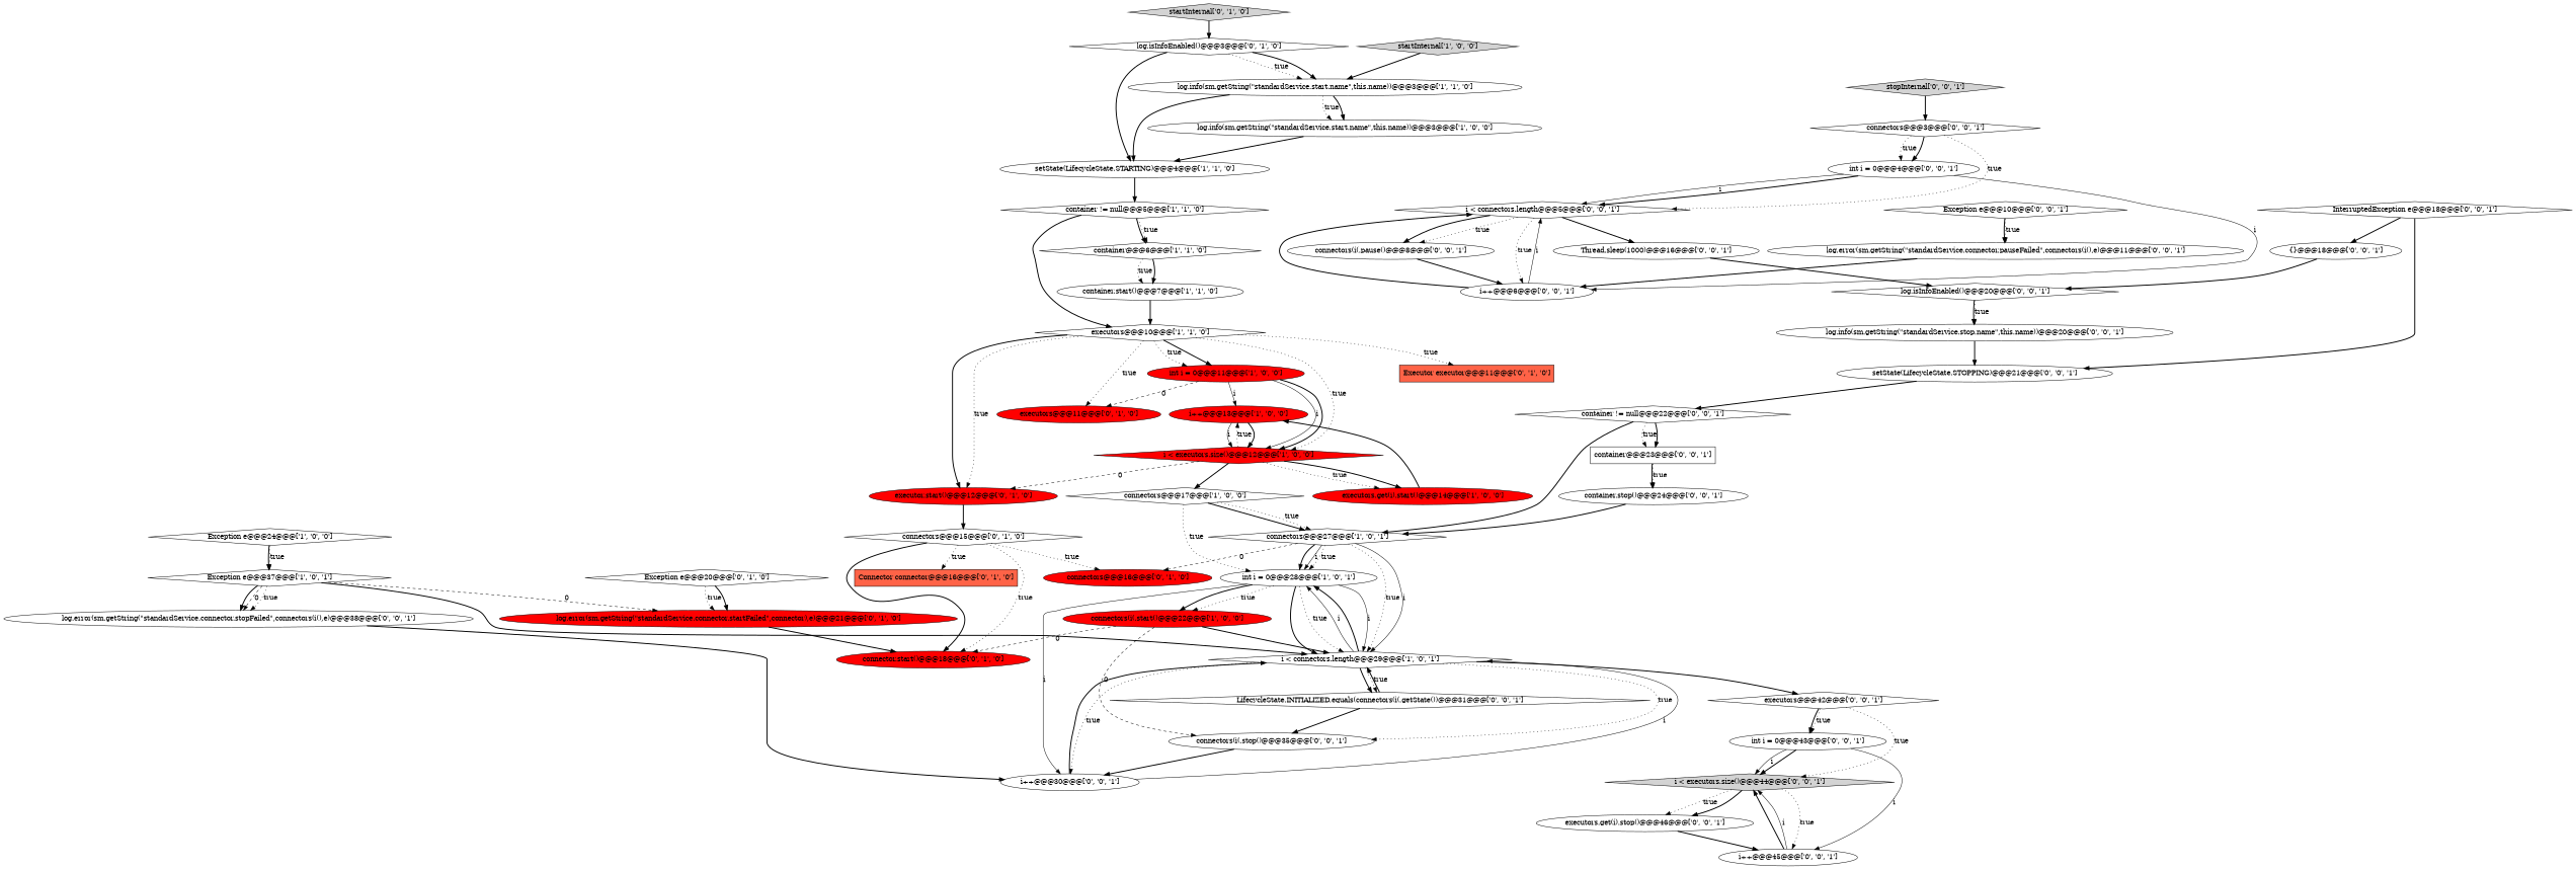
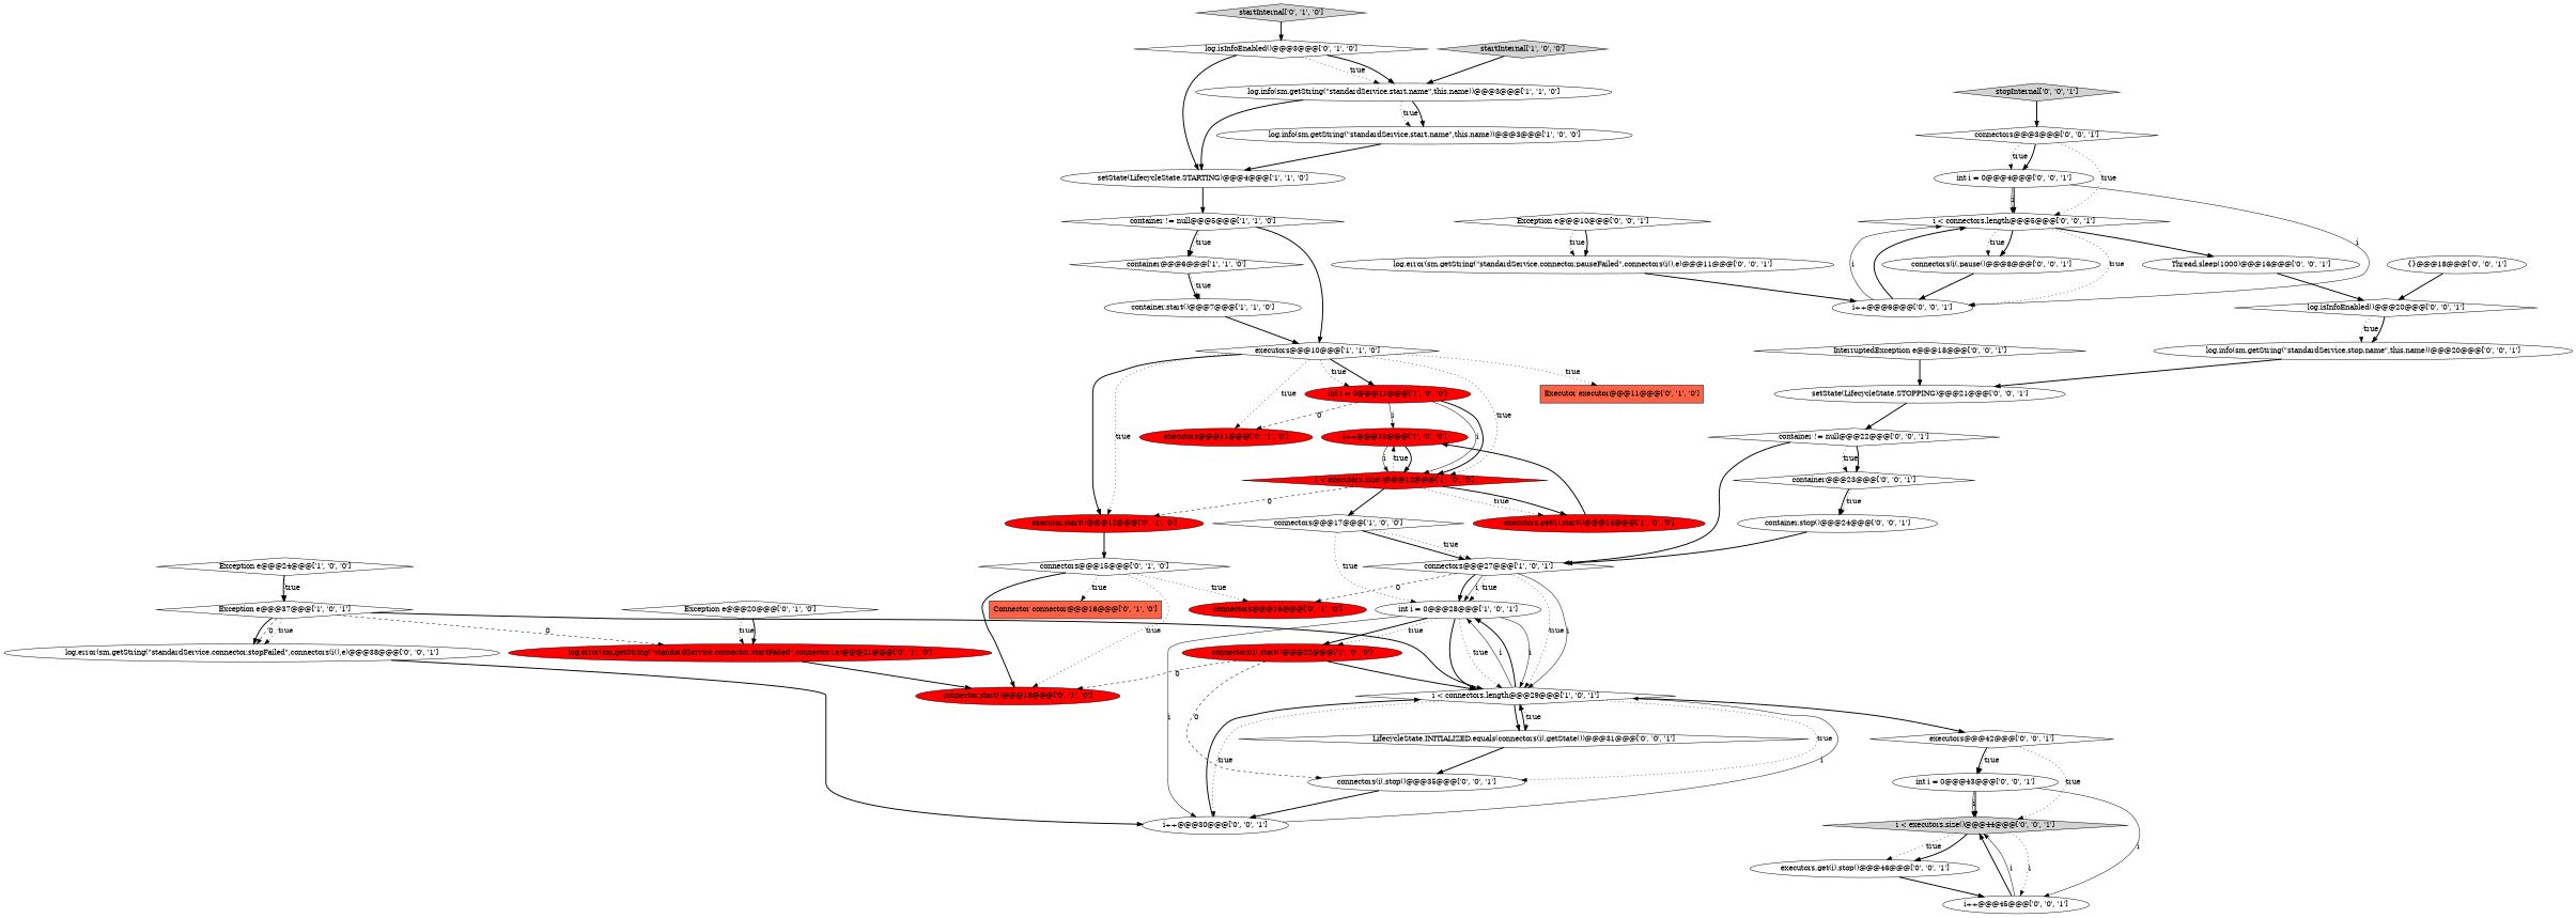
  digraph {
    node [fillcolor=white shape=ellipse style=filled]
    edge [style=bold]
    n1 [label="log.info(sm.getString(\"standardService.start.name\",this.name))@@@3@@@['1', '1', '0']"]
    n2 [label="log.info(sm.getString(\"standardService.start.name\",this.name))@@@3@@@['1', '0', '0']"]
    n3 [label="setState(LifecycleState.STARTING)@@@4@@@['1', '1', '0']"]
    n4 [label="container != null@@@5@@@['1', '1', '0']" shape=diamond]
    n5 [label="log.info(sm.getString(\"standardService.stop.name\",this.name))@@@20@@@['0', '0', '1']"]
    n6 [label="setState(LifecycleState.STOPPING)@@@21@@@['0', '0', '1']"]
    n7 [label="container != null@@@22@@@['0', '0', '1']" shape=diamond]
    n8 [label="{}@@@18@@@['0', '0', '1']"]
    n9 [label="log.isInfoEnabled()@@@20@@@['0', '0', '1']" shape=diamond]
    n10 [fillcolor=lightgray label="startInternal['0', '1', '0']" shape=diamond]
    n11 [label="log.isInfoEnabled()@@@3@@@['0', '1', '0']" shape=diamond]
    n12 [label="connectors@@@3@@@['0', '0', '1']" shape=diamond]
    n13 [label="i < connectors.length@@@5@@@['0', '0', '1']" shape=diamond]
    n14 [label="int i = 0@@@4@@@['0', '0', '1']"]
    n15 [label="connectors(i(.pause()@@@8@@@['0', '0', '1']"]
    n16 [label="i++@@@6@@@['0', '0', '1']"]
    n17 [label="Thread.sleep(1000)@@@16@@@['0', '0', '1']"]
    n18 [fillcolor=lightgray label="stopInternal['0', '0', '1']" shape=diamond]
    n19 [label="connectors@@@17@@@['1', '0', '0']" shape=diamond]
    n20 [label="connectors@@@27@@@['1', '0', '1']" shape=diamond]
    n21 [label="int i = 0@@@28@@@['1', '0', '1']"]
    n22 [label="i < connectors.length@@@29@@@['1', '0', '1']" shape=diamond]
    n23 [fillcolor=red label="connectors@@@16@@@['0', '1', '0']"]
    n24 [label="i++@@@30@@@['0', '0', '1']"]
    n25 [fillcolor=red label="connectors(i(.start()@@@22@@@['1', '0', '0']"]
    n26 [fillcolor=red label="int i = 0@@@11@@@['1', '0', '0']"]
    n27 [fillcolor=red label="i++@@@13@@@['1', '0', '0']"]
    n28 [fillcolor=red label="executors@@@11@@@['0', '1', '0']"]
    n29 [fillcolor=red label="i < executors.size()@@@12@@@['1', '0', '0']" shape=diamond]
    n30 [fillcolor=red label="executor.start()@@@12@@@['0', '1', '0']"]
    n31 [fillcolor=red label="executors.get(i).start()@@@14@@@['1', '0', '0']"]
    n32 [fillcolor=red label="log.error(sm.getString(\"standardService.connector.startFailed\",connector),e)@@@21@@@['0', '1', '0']"]
    n33 [fillcolor=red label="connector.start()@@@18@@@['0', '1', '0']"]
-   n34 [label="container@@@23@@@['0', '0', '1']" shape=box]
+   n34 [label="container@@@23@@@['0', '0', '1']" shape=diamond]
    n35 [label="container.stop()@@@24@@@['0', '0', '1']"]
    n36 [label="connectors@@@15@@@['0', '1', '0']" shape=diamond]
    n37 [fillcolor=tomato label="Connector connector@@@16@@@['0', '1', '0']" shape=box]
    n38 [label="Exception e@@@20@@@['0', '1', '0']" shape=diamond]
    n39 [label="Exception e@@@37@@@['1', '0', '1']" shape=diamond]
    n40 [label="log.error(sm.getString(\"standardService.connector.stopFailed\",connectors(i(),e)@@@38@@@['0', '0', '1']"]
    n41 [label="executors@@@42@@@['0', '0', '1']" shape=diamond]
    n42 [label="LifecycleState.INITIALIZED.equals(connectors(i(.getState())@@@31@@@['0', '0', '1']" shape=diamond]
    n43 [label="connectors(i(.stop()@@@35@@@['0', '0', '1']"]
    n44 [label="container@@@6@@@['1', '1', '0']" shape=diamond]
    n45 [label="executors@@@10@@@['1', '1', '0']" shape=diamond]
    n46 [label="container.start()@@@7@@@['1', '1', '0']"]
    n47 [fillcolor=tomato label="Executor executor@@@11@@@['0', '1', '0']" shape=box]
    n48 [label="int i = 0@@@43@@@['0', '0', '1']"]
    n49 [fillcolor=lightgray label="i < executors.size()@@@44@@@['0', '0', '1']" shape=diamond]
    n50 [label="i++@@@45@@@['0', '0', '1']"]
    n51 [label="executors.get(i).stop()@@@46@@@['0', '0', '1']"]
    n52 [label="Exception e@@@10@@@['0', '0', '1']" shape=diamond]
    n53 [label="log.error(sm.getString(\"standardService.connector.pauseFailed\",connectors(i(),e)@@@11@@@['0', '0', '1']"]
    n54 [label="Exception e@@@24@@@['1', '0', '0']" shape=diamond]
    n55 [label="InterruptedException e@@@18@@@['0', '0', '1']" shape=diamond]
    n56 [fillcolor=lightgray label="startInternal['1', '0', '0']" shape=diamond]
    n1 -> n2 [label=true style=dotted]
    n1 -> n2
    n1 -> n3
    n2 -> n3
    n3 -> n4
    n4 -> n44 [label=true style=dotted]
    n4 -> n44
    n4 -> n45
    n5 -> n6
    n6 -> n7
    n7 -> n20
    n7 -> n34 [label=true style=dotted]
    n7 -> n34
    n8 -> n9
    n9 -> n5 [label=true style=dotted]
    n9 -> n5
    n10 -> n11
    n11 -> n1 [label=true style=dotted]
    n11 -> n1
    n11 -> n3
    n12 -> n13 [label=true style=dotted]
    n12 -> n14
    n12 -> n14 [label=true style=dotted]
    n13 -> n15
    n13 -> n15 [label=true style=dotted]
    n13 -> n16 [label=true style=dotted]
    n13 -> n17
    n14 -> n13 [label=i style=solid]
    n14 -> n13
    n14 -> n16 [label=i style=solid]
    n15 -> n16
    n16 -> n13 [label=i style=solid]
    n16 -> n13
    n17 -> n9
    n18 -> n12
    n19 -> n20
    n19 -> n20 [label=true style=dotted]
    n19 -> n21 [label=true style=dotted]
    n20 -> n21 [label=true style=dotted]
    n20 -> n21
    n20 -> n21 [label=i style=solid]
    n20 -> n22 [label=true style=dotted]
    n20 -> n22 [label=i style=solid]
    n20 -> n23 [label=0 style=dashed]
    n21 -> n22 [label=i style=solid]
    n21 -> n22
    n21 -> n22 [label=true style=dotted]
    n21 -> n24 [label=i style=solid]
    n21 -> n25
    n21 -> n25 [label=true style=dotted]
    n22 -> n21 [label=i style=solid]
    n22 -> n21
    n22 -> n24 [label=true style=dotted]
    n22 -> n41
    n22 -> n42 [label=true style=dotted]
    n22 -> n42
    n22 -> n43 [label=true style=dotted]
    n24 -> n22 [label=i style=solid]
    n24 -> n22
    n25 -> n22
    n25 -> n33 [label=0 style=dashed]
    n25 -> n43 [label=0 style=dashed]
    n26 -> n27 [label=i style=solid]
    n26 -> n28 [label=0 style=dashed]
    n26 -> n29 [label=i style=solid]
    n26 -> n29
    n27 -> n29
    n27 -> n29 [label=i style=solid]
    n29 -> n19
    n29 -> n27 [label=true style=dotted]
    n29 -> n30 [label=0 style=dashed]
    n29 -> n31 [label=true style=dotted]
    n29 -> n31
    n30 -> n36
    n31 -> n27
    n32 -> n33
    n34 -> n35
    n34 -> n35 [label=true style=dotted]
    n35 -> n20
    n36 -> n23 [label=true style=dotted]
    n36 -> n33 [label=true style=dotted]
    n36 -> n33
    n36 -> n37 [label=true style=dotted]
    n38 -> n32 [label=true style=dotted]
    n38 -> n32
    n39 -> n22
    n39 -> n32 [label=0 style=dashed]
    n39 -> n40 [label=0 style=dashed]
    n39 -> n40 [label=true style=dotted]
    n39 -> n40
    n40 -> n24
    n41 -> n48
    n41 -> n48 [label=true style=dotted]
    n41 -> n49 [label=true style=dotted]
    n42 -> n22
    n42 -> n43
    n43 -> n24
    n44 -> n46
    n44 -> n46 [label=true style=dotted]
    n45 -> n26
    n45 -> n26 [label=true style=dotted]
    n45 -> n28 [label=true style=dotted]
    n45 -> n29 [label=true style=dotted]
    n45 -> n30 [label=true style=dotted]
    n45 -> n30
    n45 -> n47 [label=true style=dotted]
    n46 -> n45
    n48 -> n49
    n48 -> n49 [label=i style=solid]
    n48 -> n50 [label=i style=solid]
-   n49 -> n50 [label=true style=dotted]
+   n49 -> n50 [label=i style=dotted]
    n49 -> n51 [label=true style=dotted]
    n49 -> n51
    n50 -> n49
    n50 -> n49 [label=i style=solid]
    n51 -> n50
    n52 -> n53
    n52 -> n53 [label=true style=dotted]
    n53 -> n16
    n54 -> n39
    n54 -> n39 [label=true style=dotted]
    n55 -> n6
-   n55 -> n8
    n56 -> n1
  }
